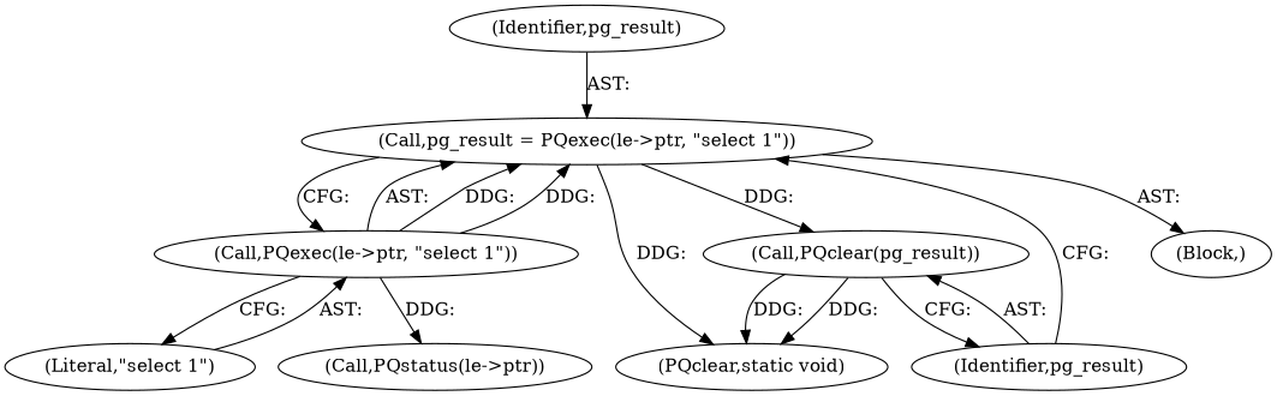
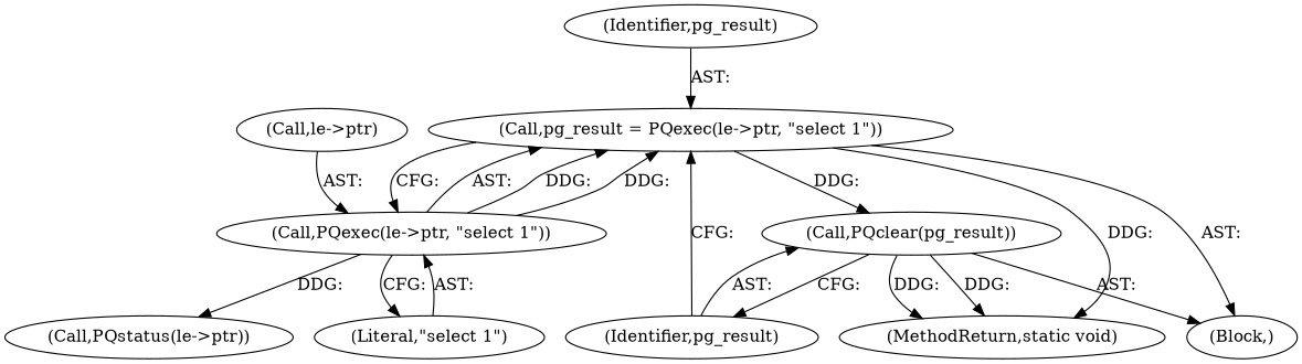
  digraph {
    n1 [label="(Call,pg_result = PQexec(le->ptr, \"select 1\"))"]
    n2 [label="(Call,PQexec(le->ptr, \"select 1\"))"]
    n3 [label="(Call,PQclear(pg_result))"]
-   n4 [label="(PQclear,static void)"]
+   n4 [label="(MethodReturn,static void)"]
    n5 [label="(Block,)"]
    n6 [label="(Literal,\"select 1\")"]
    n7 [label="(Call,PQstatus(le->ptr))"]
    n8 [label="(Identifier,pg_result)"]
    n9 [label="(Identifier,pg_result)"]
+   n10 [label="(Call,le->ptr)"]
    n1 -> n2 [label="CFG: "]
    n1 -> n3 [label="DDG: "]
    n1 -> n4 [label="DDG: "]
    n1 -> n5 [label="AST: "]
    n2 -> n1 [label="AST: "]
    n2 -> n1 [label="DDG: "]
    n2 -> n1 [label="DDG: "]
    n2 -> n6 [label="CFG: "]
    n2 -> n7 [label="DDG: "]
    n3 -> n4 [label="DDG: "]
    n3 -> n4 [label="DDG: "]
+   n3 -> n5 [label="AST: "]
    n3 -> n8 [label="CFG: "]
    n6 -> n2 [label="AST: "]
    n8 -> n1 [label="CFG: "]
    n8 -> n3 [label="AST: "]
    n9 -> n1 [label="AST: "]
+   n10 -> n2 [label="AST: "]
  }
